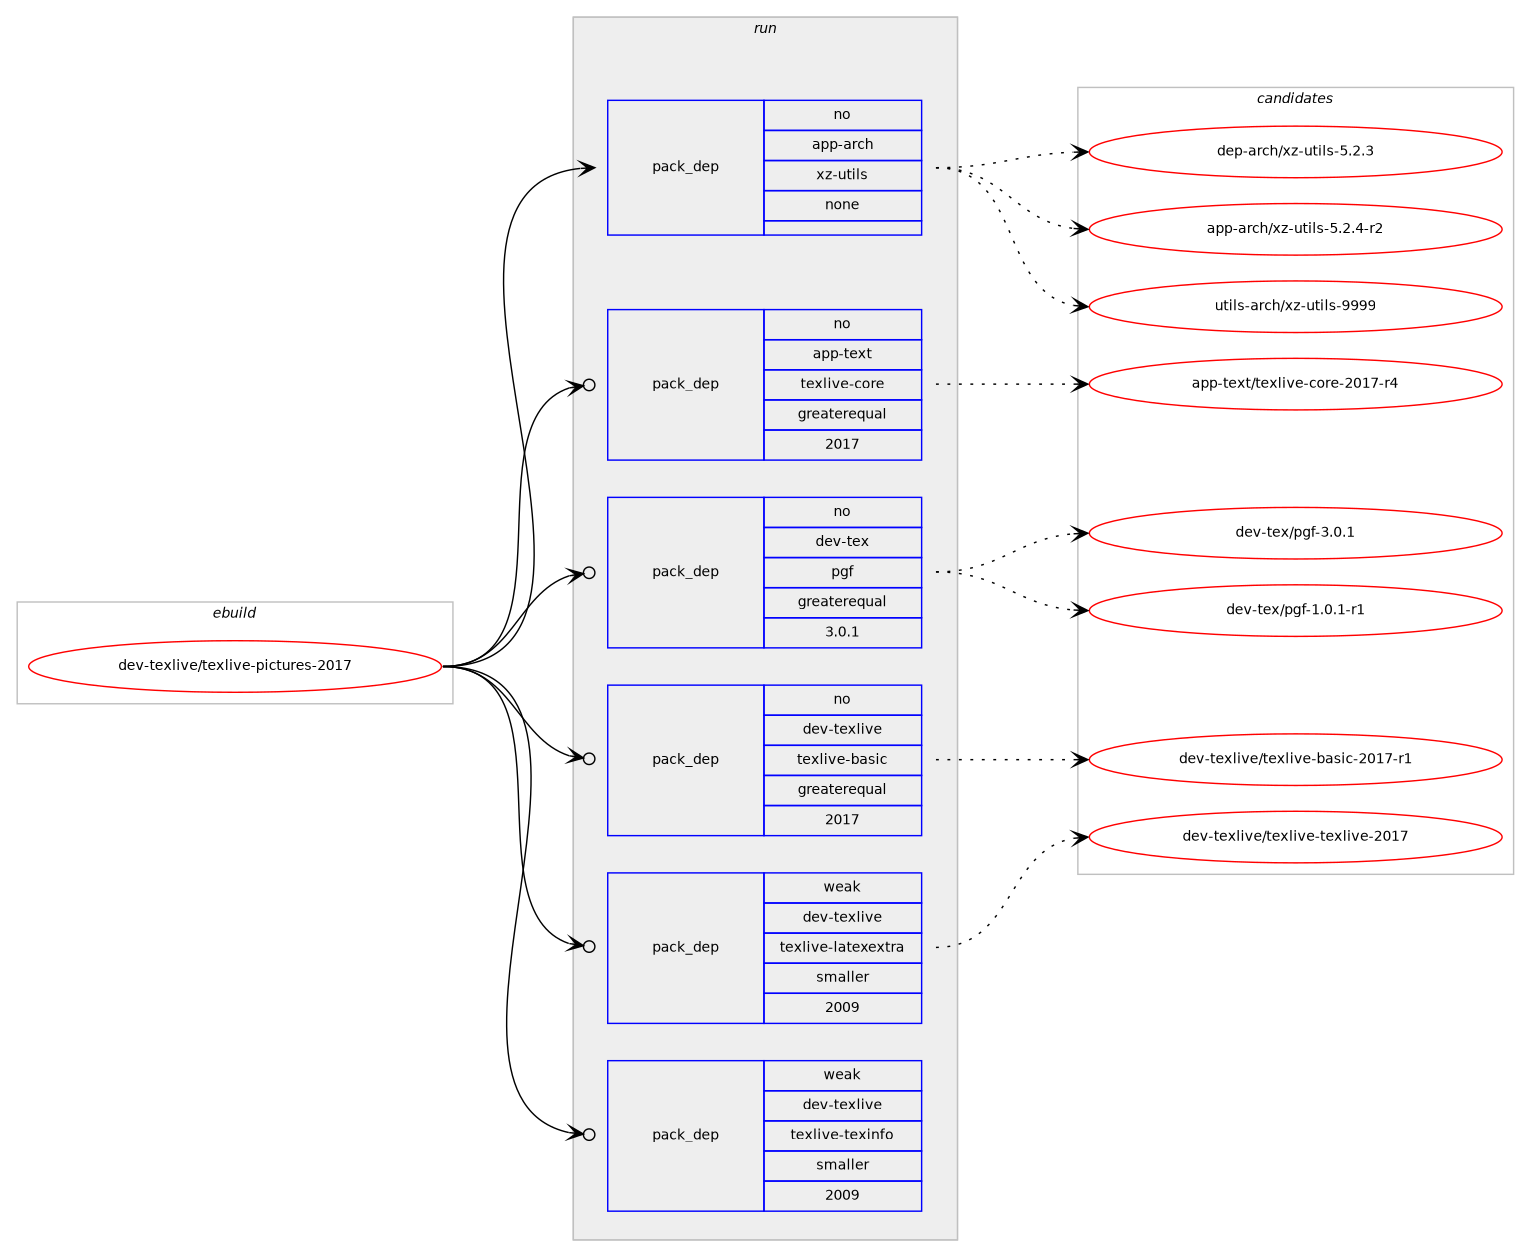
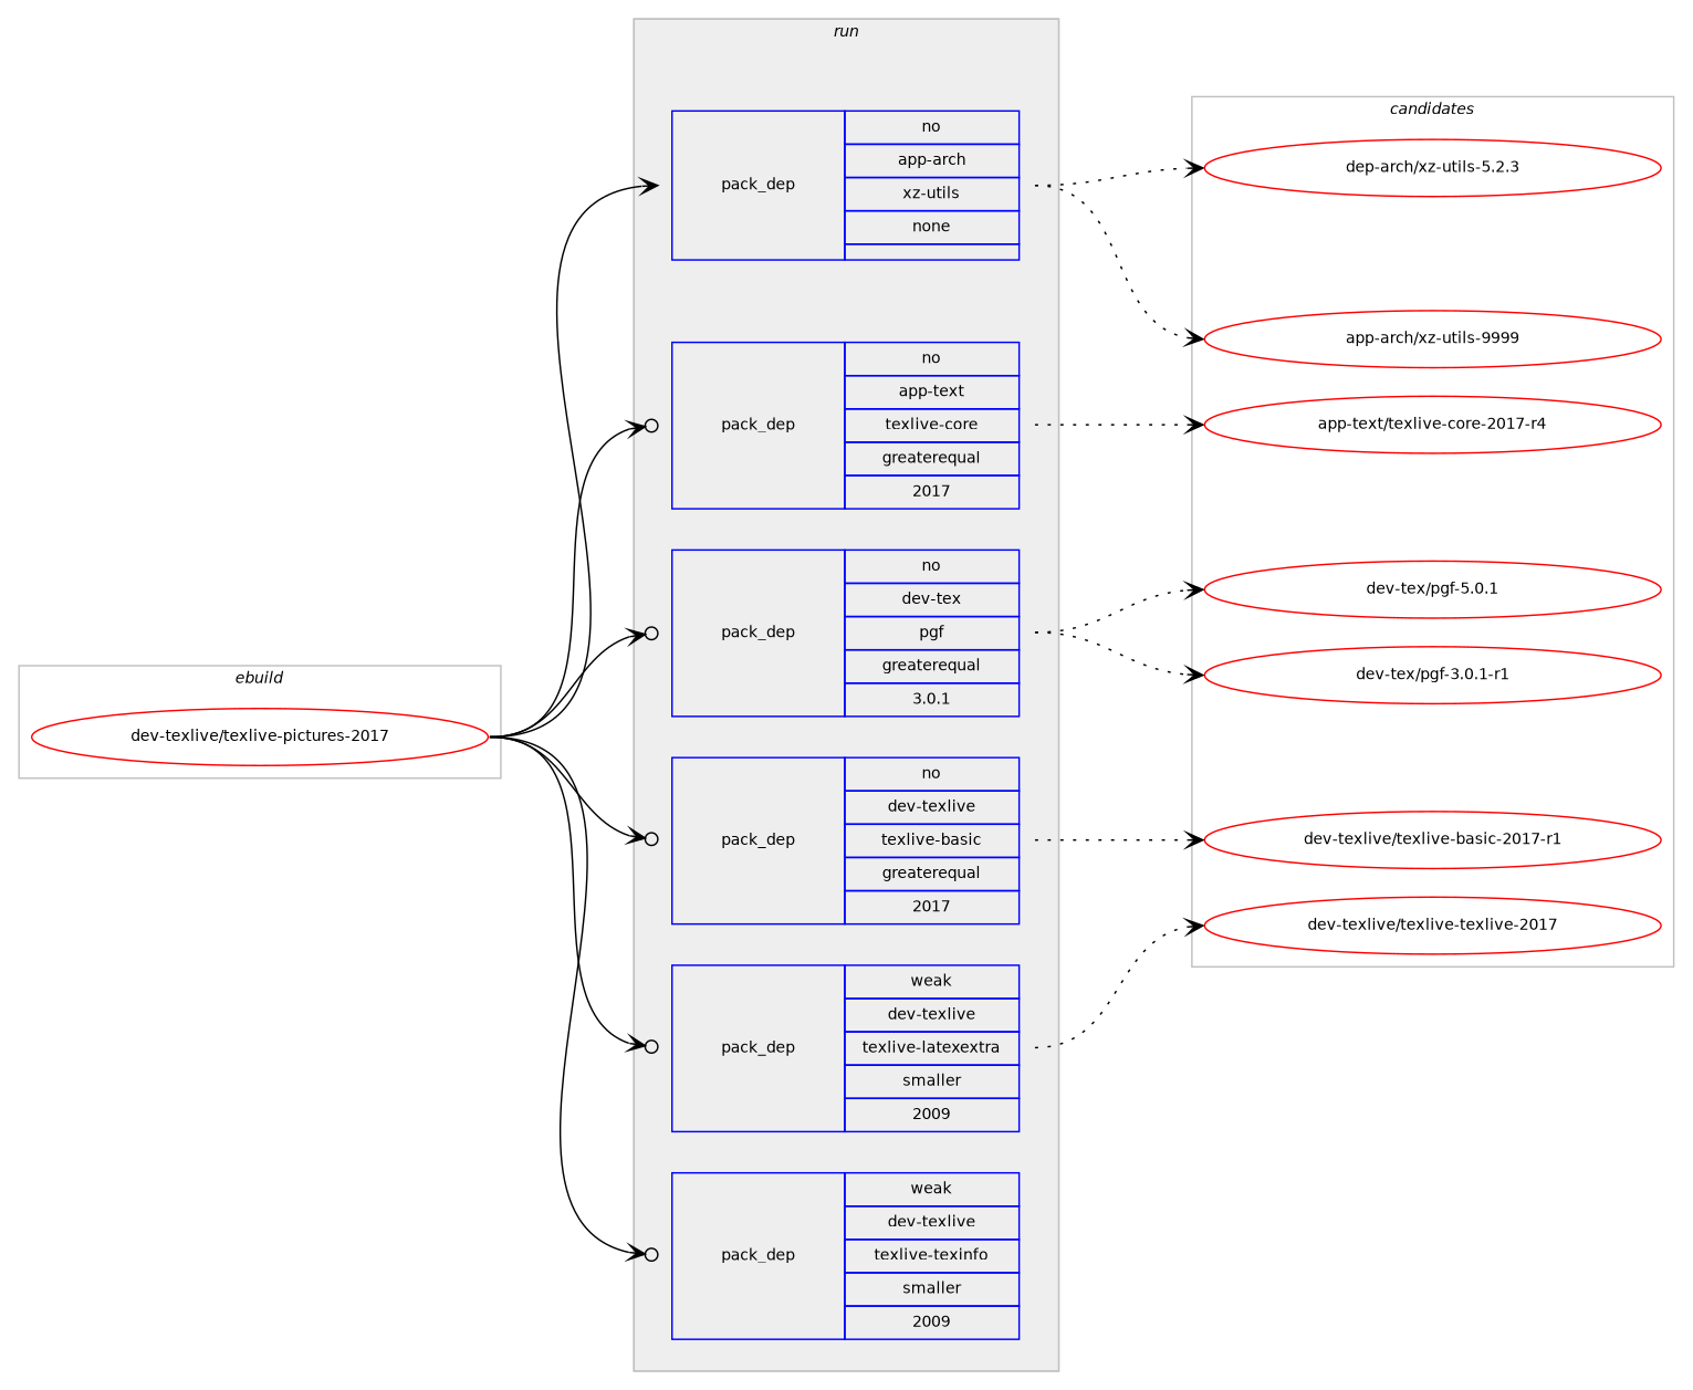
  digraph {
    compound=true
    concentrate=true
    fontname=Helvetica
    fontsize=10
    newrank=true
    rankdir=LR
    ranksep=1.5
    node [color=red fontname=Helvetica fontsize=10]
    edge [arrowhead=vee headport=w style=dotted tailport=e weight=100]
    n1 [label="dev-texlive/texlive-pictures-2017" width=4]
    n2 [color=blue label=<<TABLE BORDER="0" CELLBORDER="1" CELLSPACING="0" CELLPADDING="4" WIDTH="220"><TR><TD ROWSPAN="6" CELLPADDING="30">pack_dep</TD></TR><TR><TD WIDTH="110">no</TD></TR><TR><TD>app-arch</TD></TR><TR><TD>xz-utils</TD></TR><TR><TD>none</TD></TR><TR><TD></TD></TR></TABLE>> shape=none]
    n3 [color=blue label=<<TABLE BORDER="0" CELLBORDER="1" CELLSPACING="0" CELLPADDING="4" WIDTH="220"><TR><TD ROWSPAN="6" CELLPADDING="30">pack_dep</TD></TR><TR><TD WIDTH="110">no</TD></TR><TR><TD>app-text</TD></TR><TR><TD>texlive-core</TD></TR><TR><TD>greaterequal</TD></TR><TR><TD>2017</TD></TR></TABLE>> shape=none]
    n4 [color=blue label=<<TABLE BORDER="0" CELLBORDER="1" CELLSPACING="0" CELLPADDING="4" WIDTH="220"><TR><TD ROWSPAN="6" CELLPADDING="30">pack_dep</TD></TR><TR><TD WIDTH="110">no</TD></TR><TR><TD>dev-tex</TD></TR><TR><TD>pgf</TD></TR><TR><TD>greaterequal</TD></TR><TR><TD>3.0.1</TD></TR></TABLE>> shape=none]
    n5 [color=blue label=<<TABLE BORDER="0" CELLBORDER="1" CELLSPACING="0" CELLPADDING="4" WIDTH="220"><TR><TD ROWSPAN="6" CELLPADDING="30">pack_dep</TD></TR><TR><TD WIDTH="110">no</TD></TR><TR><TD>dev-texlive</TD></TR><TR><TD>texlive-basic</TD></TR><TR><TD>greaterequal</TD></TR><TR><TD>2017</TD></TR></TABLE>> shape=none]
    n6 [color=blue label=<<TABLE BORDER="0" CELLBORDER="1" CELLSPACING="0" CELLPADDING="4" WIDTH="220"><TR><TD ROWSPAN="6" CELLPADDING="30">pack_dep</TD></TR><TR><TD WIDTH="110">weak</TD></TR><TR><TD>dev-texlive</TD></TR><TR><TD>texlive-latexextra</TD></TR><TR><TD>smaller</TD></TR><TR><TD>2009</TD></TR></TABLE>> shape=none]
    n7 [color=blue label=<<TABLE BORDER="0" CELLBORDER="1" CELLSPACING="0" CELLPADDING="4" WIDTH="220"><TR><TD ROWSPAN="6" CELLPADDING="30">pack_dep</TD></TR><TR><TD WIDTH="110">weak</TD></TR><TR><TD>dev-texlive</TD></TR><TR><TD>texlive-texinfo</TD></TR><TR><TD>smaller</TD></TR><TR><TD>2009</TD></TR></TABLE>> shape=none]
    n8 [label="dep-arch/xz-utils-5.2.3" width=4]
-   n9 [label="app-arch/xz-utils-5.2.4-r2" width=4]
-   n10 [label="utils-arch/xz-utils-9999" width=4]
+   n10 [label="app-arch/xz-utils-9999" width=4]
    n11 [label="app-text/texlive-core-2017-r4" width=4]
-   n12 [label="dev-tex/pgf-3.0.1" width=4]
-   n13 [label="dev-tex/pgf-1.0.1-r1" width=4]
+   n12 [label="dev-tex/pgf-5.0.1" width=4]
+   n13 [label="dev-tex/pgf-3.0.1-r1" width=4]
    n14 [label="dev-texlive/texlive-basic-2017-r1" width=4]
    n15 [label="dev-texlive/texlive-texlive-2017" width=4]
    subgraph cluster_1 {
      color=gray
      label=<<i>ebuild</i>>
      rank=same
      n1
    }
    subgraph cluster_2 {
      color=gray
      label=<<i>dependencies</i>>
      subgraph cluster_3 {
        color=gray
        fillcolor="#eeeeee"
        label=<<i>compile</i>>
        style=filled
        subgraph sub_4 {
          color=gray
          fillcolor="#eeeeee"
          label=<<i>compile</i>>
          style=filled
          n2
        }
      }
      subgraph cluster_5 {
        color=gray
        fillcolor="#eeeeee"
        label=<<i>compile and run</i>>
        style=filled
        subgraph sub_6 {
          color=gray
          fillcolor="#eeeeee"
          label=<<i>compile and run</i>>
          style=filled
          n3
        }
        subgraph sub_7 {
          color=gray
          fillcolor="#eeeeee"
          label=<<i>compile and run</i>>
          style=filled
          n4
        }
        subgraph sub_8 {
          color=gray
          fillcolor="#eeeeee"
          label=<<i>compile and run</i>>
          style=filled
          n5
        }
        subgraph sub_9 {
          color=gray
          fillcolor="#eeeeee"
          label=<<i>compile and run</i>>
          style=filled
          n6
        }
        subgraph sub_10 {
          color=gray
          fillcolor="#eeeeee"
          label=<<i>compile and run</i>>
          style=filled
          n7
        }
      }
      subgraph cluster_11 {
        color=gray
        fillcolor="#eeeeee"
        label=<<i>run</i>>
        style=filled
      }
    }
    subgraph cluster_12 {
      color=gray
      label=<<i>candidates</i>>
      rank=same
      subgraph sub_13 {
        color=black
        label=<<i>candidates</i>>
        nodesep=1
        rank=same
        n8
-       n9
        n10
      }
      subgraph sub_14 {
        color=black
        label=<<i>candidates</i>>
        nodesep=1
        rank=same
        n11
      }
      subgraph sub_15 {
        color=black
        label=<<i>candidates</i>>
        nodesep=1
        rank=same
        n12
        n13
      }
      subgraph sub_16 {
        color=black
        label=<<i>candidates</i>>
        nodesep=1
        rank=same
        n14
      }
      subgraph sub_17 {
        color=black
        label=<<i>candidates</i>>
        nodesep=1
        rank=same
        n15
      }
      subgraph sub_18 {
        color=black
        label=<<i>candidates</i>>
        nodesep=1
        rank=same
      }
    }
    n1 -> n2 [style=solid weight=20]
    n1 -> n3 [arrowhead=odotvee style=solid weight=20]
    n1 -> n4 [arrowhead=odotvee style=solid weight=20]
    n1 -> n5 [arrowhead=odotvee style=solid weight=20]
    n1 -> n6 [arrowhead=odotvee style=solid weight=20]
    n1 -> n7 [arrowhead=odotvee style=solid weight=20]
    n2 -> n8
-   n2 -> n9
    n2 -> n10
    n3 -> n11
    n4 -> n12
    n4 -> n13
    n5 -> n14
    n6 -> n15
  }
